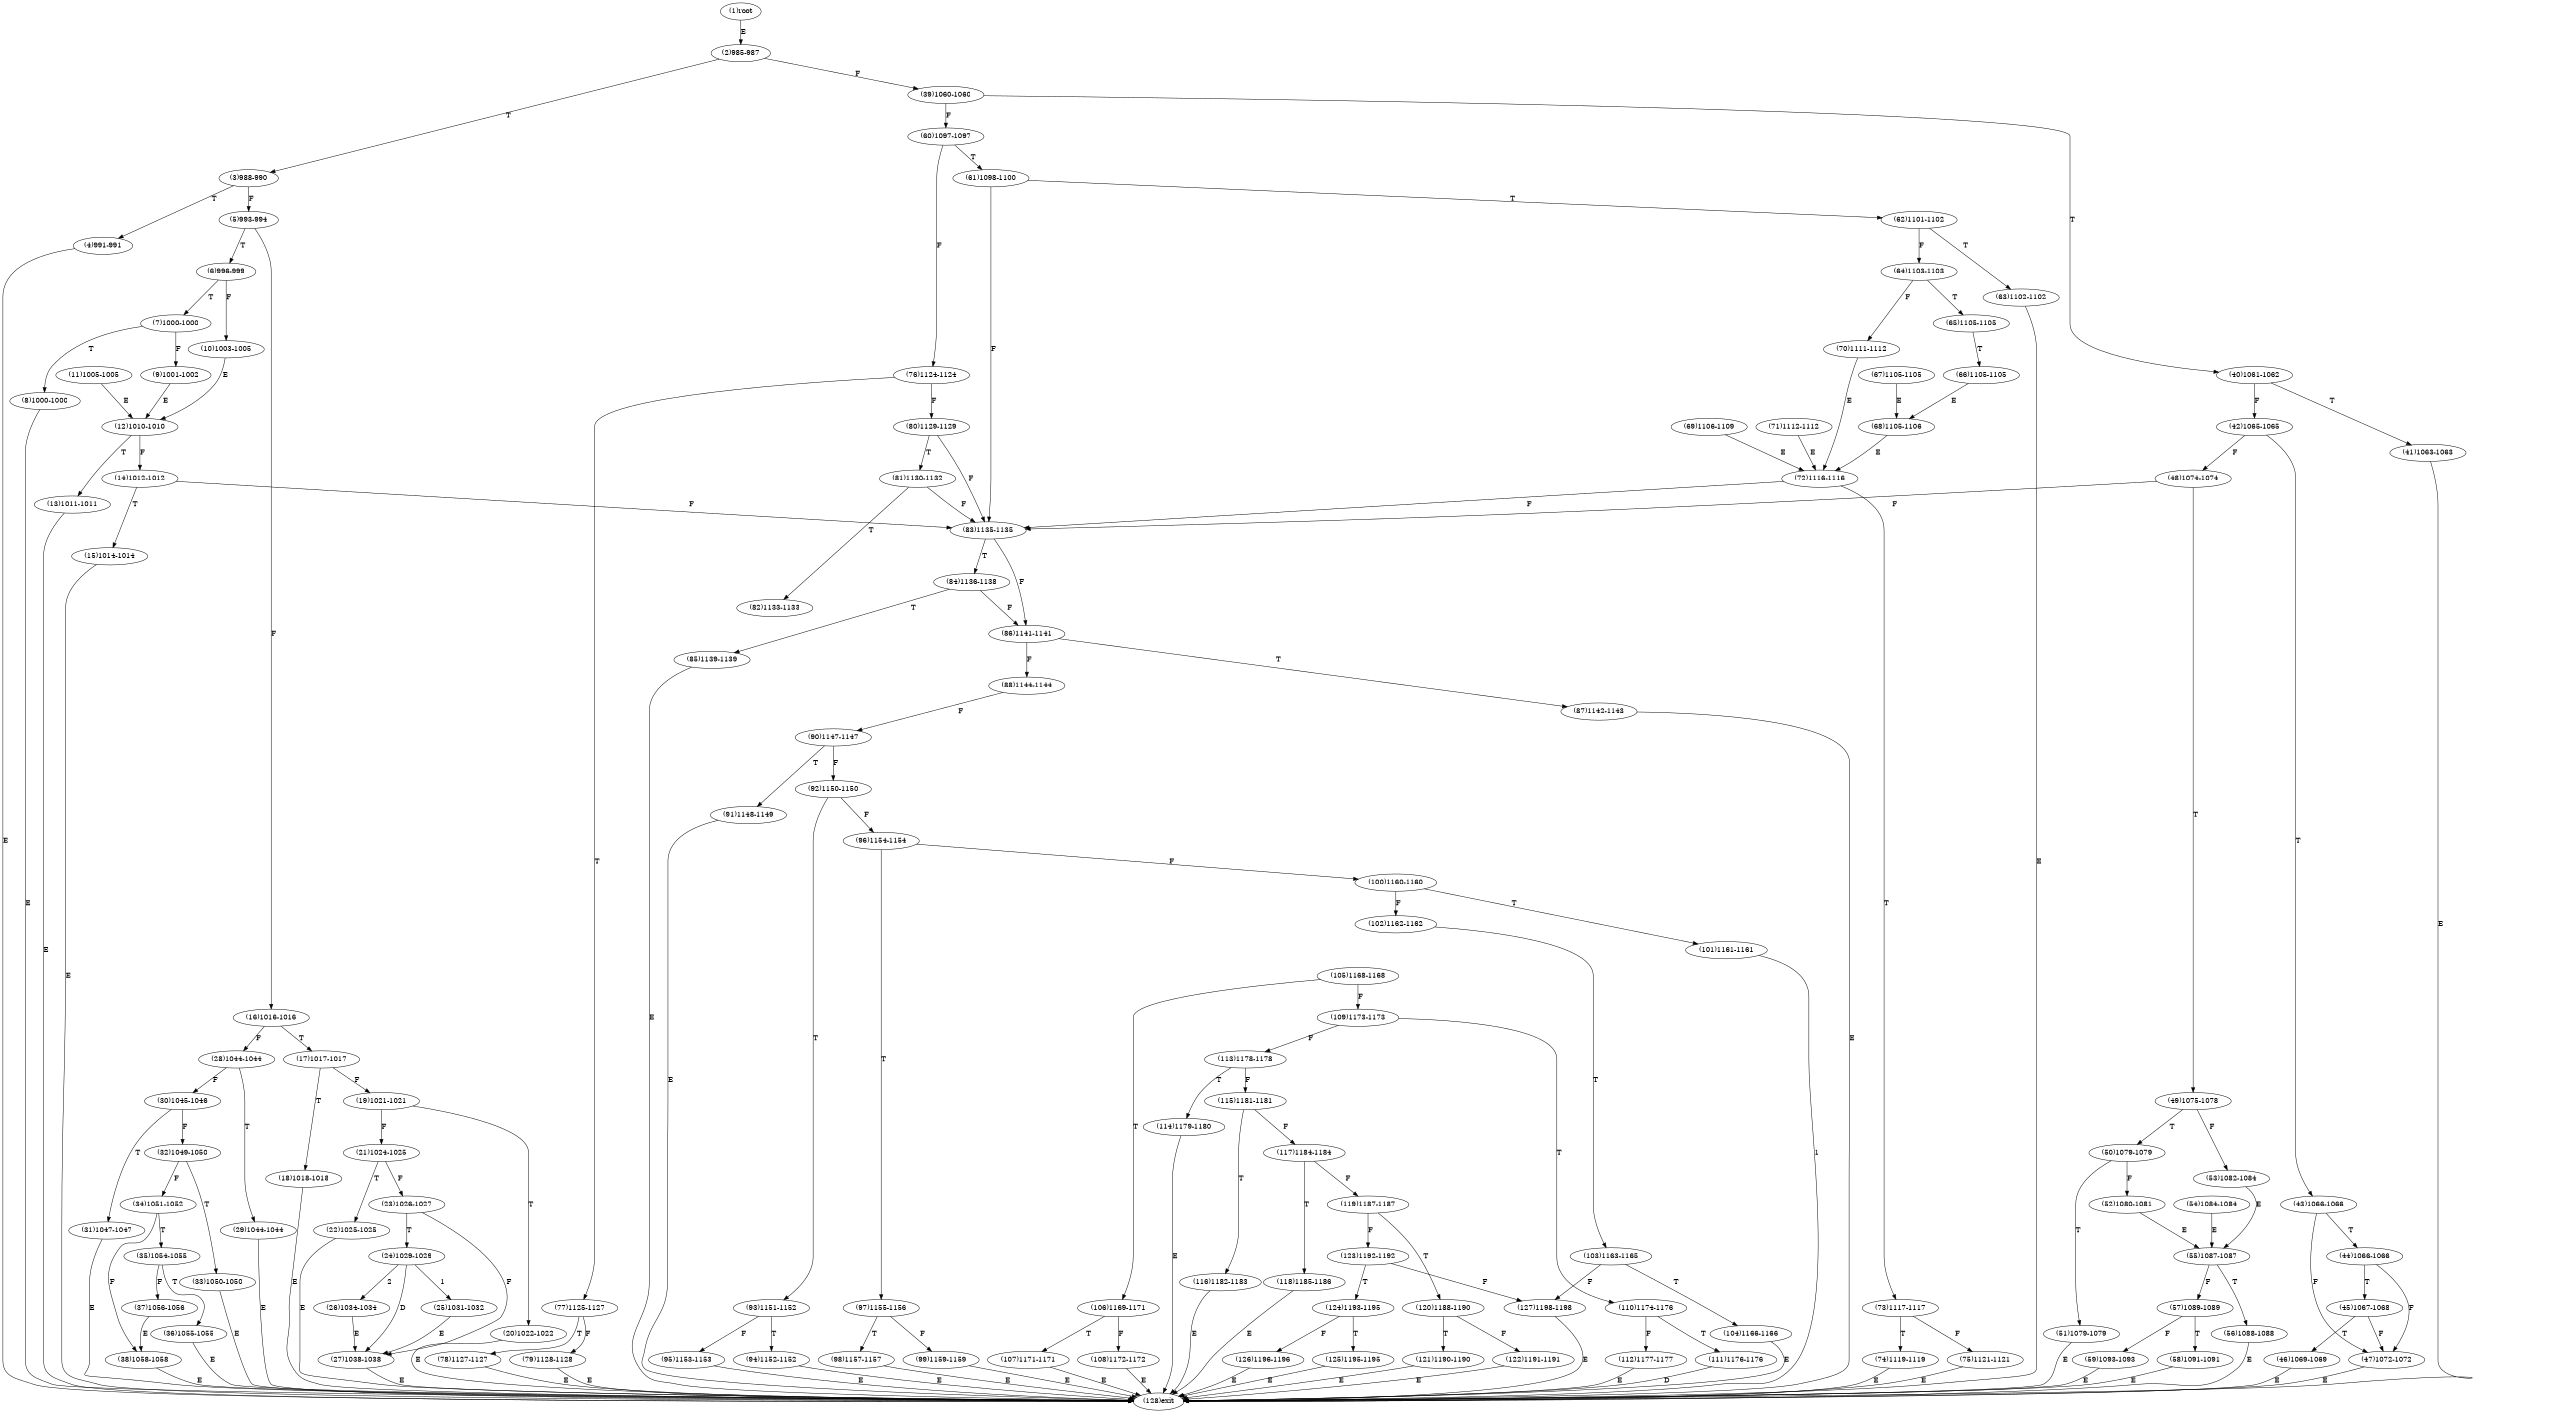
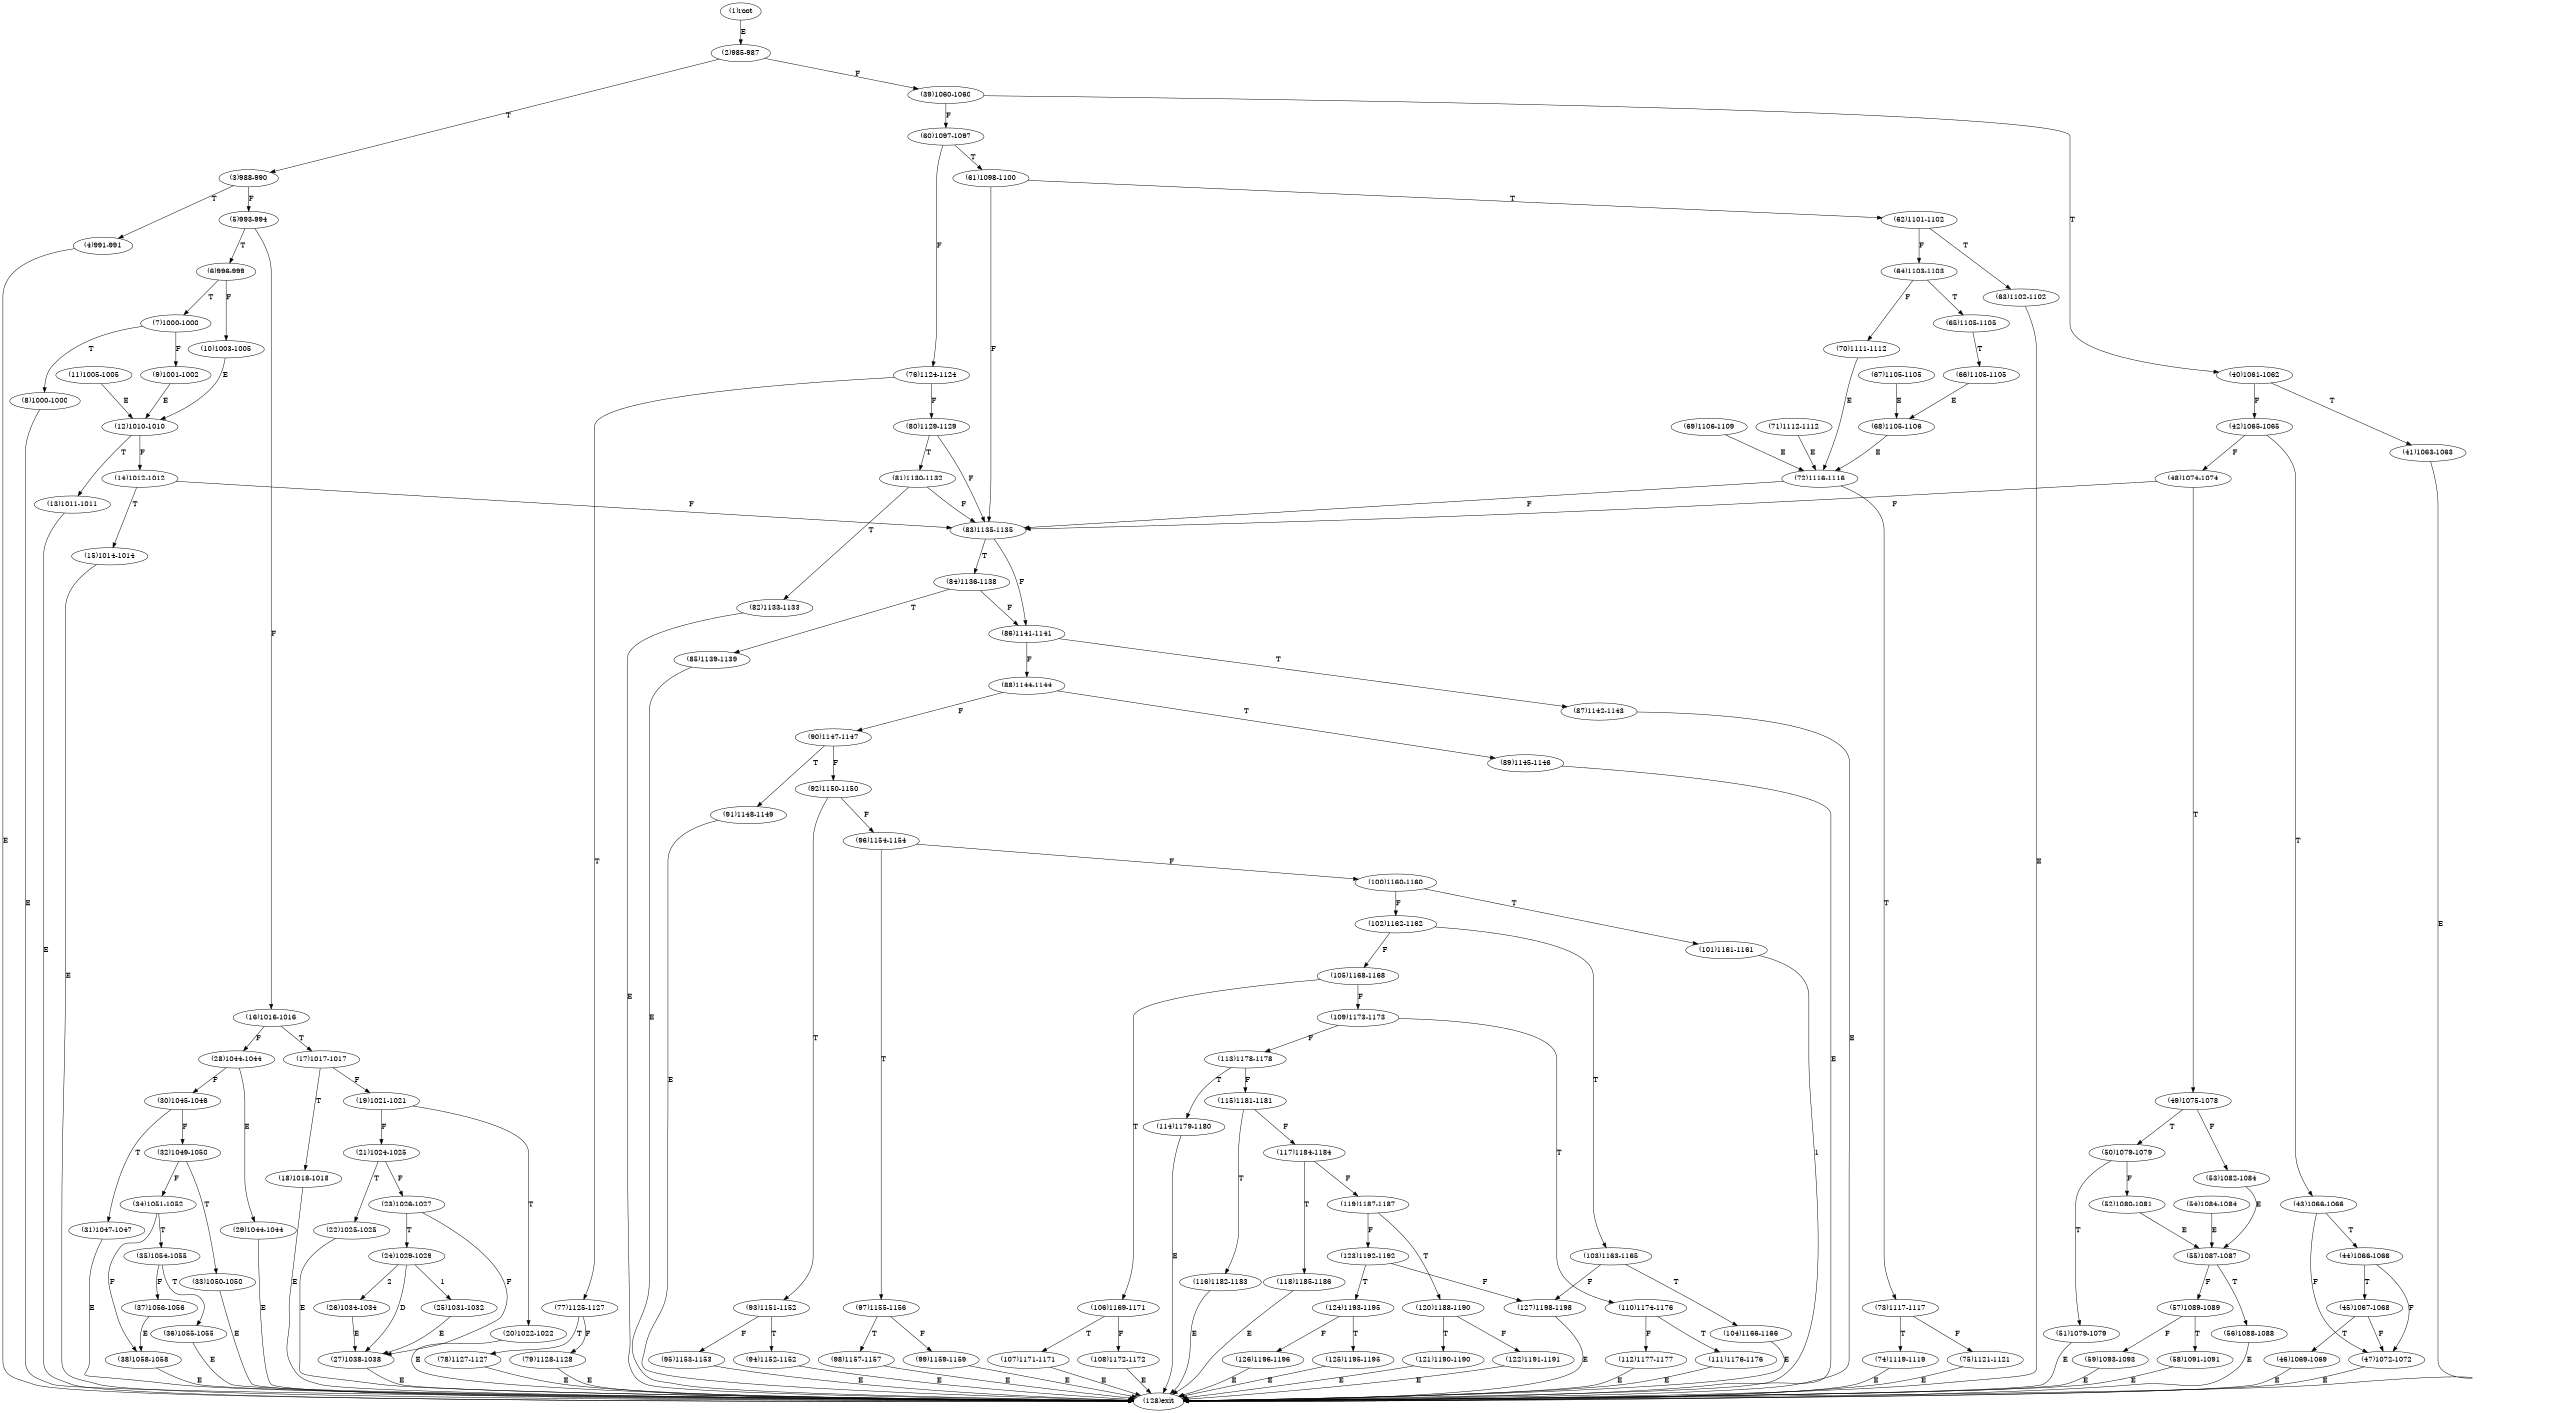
  digraph {
    n1 [label="(1)root"]
    n2 [label="(2)985-987"]
    n3 [label="(3)988-990"]
    n4 [label="(39)1060-1060"]
    n5 [label="(4)991-991"]
    n6 [label="(5)993-994"]
    n7 [label="(40)1061-1062"]
    n8 [label="(60)1097-1097"]
    n9 [label="(128)exit"]
    n10 [label="(6)996-999"]
    n11 [label="(16)1016-1016"]
    n12 [label="(7)1000-1000"]
    n13 [label="(10)1003-1005"]
    n14 [label="(17)1017-1017"]
    n15 [label="(28)1044-1044"]
    n16 [label="(8)1000-1000"]
    n17 [label="(9)1001-1002"]
    n18 [label="(12)1010-1010"]
    n19 [label="(13)1011-1011"]
    n20 [label="(14)1012-1012"]
    n21 [label="(11)1005-1005"]
    n22 [label="(15)1014-1014"]
    n23 [label="(83)1135-1135"]
    n24 [label="(84)1136-1138"]
    n25 [label="(86)1141-1141"]
    n26 [label="(19)1021-1021"]
    n27 [label="(18)1018-1018"]
    n28 [label="(21)1024-1025"]
    n29 [label="(20)1022-1022"]
    n30 [label="(29)1044-1044"]
    n31 [label="(30)1045-1046"]
    n32 [label="(23)1026-1027"]
    n33 [label="(22)1025-1025"]
    n34 [label="(24)1029-1029"]
    n35 [label="(27)1038-1038"]
    n36 [label="(25)1031-1032"]
    n37 [label="(26)1034-1034"]
    n38 [label="(31)1047-1047"]
    n39 [label="(32)1049-1050"]
    n40 [label="(34)1051-1052"]
    n41 [label="(33)1050-1050"]
    n42 [label="(35)1054-1055"]
    n43 [label="(38)1058-1058"]
    n44 [label="(36)1055-1055"]
    n45 [label="(37)1056-1056"]
    n46 [label="(42)1065-1065"]
    n47 [label="(41)1063-1063"]
    n48 [label="(61)1098-1100"]
    n49 [label="(76)1124-1124"]
    n50 [label="(43)1066-1066"]
    n51 [label="(48)1074-1074"]
    n52 [label="(47)1072-1072"]
    n53 [label="(44)1066-1066"]
    n54 [label="(49)1075-1078"]
    n55 [label="(45)1067-1068"]
    n56 [label="(46)1069-1069"]
    n57 [label="(51)1079-1079"]
    n58 [label="(50)1079-1079"]
    n59 [label="(52)1080-1081"]
    n60 [label="(55)1087-1087"]
    n61 [label="(53)1082-1084"]
    n62 [label="(57)1089-1089"]
    n63 [label="(56)1088-1088"]
    n64 [label="(59)1093-1093"]
    n65 [label="(58)1091-1091"]
    n66 [label="(54)1084-1084"]
    n67 [label="(63)1102-1102"]
    n68 [label="(62)1101-1102"]
    n69 [label="(64)1103-1103"]
    n70 [label="(70)1111-1112"]
    n71 [label="(65)1105-1105"]
    n72 [label="(77)1125-1127"]
    n73 [label="(80)1129-1129"]
    n74 [label="(68)1105-1106"]
    n75 [label="(72)1116-1116"]
    n76 [label="(73)1117-1117"]
    n77 [label="(69)1106-1109"]
    n78 [label="(71)1112-1112"]
    n79 [label="(66)1105-1105"]
    n80 [label="(67)1105-1105"]
    n81 [label="(78)1127-1127"]
    n82 [label="(79)1128-1128"]
    n83 [label="(81)1130-1132"]
    n84 [label="(74)1119-1119"]
    n85 [label="(75)1121-1121"]
    n86 [label="(85)1139-1139"]
    n87 [label="(87)1142-1143"]
    n88 [label="(88)1144-1144"]
+   n89 [label="(89)1145-1146"]
    n90 [label="(90)1147-1147"]
    n91 [label="(82)1133-1133"]
    n92 [label="(93)1151-1152"]
    n93 [label="(95)1153-1153"]
    n94 [label="(94)1152-1152"]
    n95 [label="(92)1150-1150"]
    n96 [label="(96)1154-1154"]
    n97 [label="(100)1160-1160"]
    n98 [label="(97)1155-1156"]
    n99 [label="(91)1148-1149"]
    n100 [label="(102)1162-1162"]
    n101 [label="(103)1163-1165"]
    n102 [label="(105)1168-1168"]
    n103 [label="(104)1166-1166"]
    n104 [label="(127)1198-1198"]
    n105 [label="(109)1173-1173"]
    n106 [label="(106)1169-1171"]
    n107 [label="(101)1161-1161"]
    n108 [label="(98)1157-1157"]
    n109 [label="(99)1159-1159"]
    n110 [label="(110)1174-1176"]
    n111 [label="(111)1176-1176"]
    n112 [label="(112)1177-1177"]
    n113 [label="(108)1172-1172"]
    n114 [label="(113)1178-1178"]
    n115 [label="(115)1181-1181"]
    n116 [label="(114)1179-1180"]
    n117 [label="(107)1171-1171"]
    n118 [label="(119)1187-1187"]
    n119 [label="(123)1192-1192"]
    n120 [label="(120)1188-1190"]
    n121 [label="(124)1193-1195"]
    n122 [label="(122)1191-1191"]
    n123 [label="(121)1190-1190"]
    n124 [label="(118)1185-1186"]
    n125 [label="(117)1184-1184"]
    n126 [label="(116)1182-1183"]
    n127 [label="(126)1196-1196"]
    n128 [label="(125)1195-1195"]
    n1 -> n2 [label=E]
    n2 -> n3 [label=T]
    n2 -> n4 [label=F]
    n3 -> n5 [label=T]
    n3 -> n6 [label=F]
    n4 -> n7 [label=T]
    n4 -> n8 [label=F]
    n5 -> n9 [label=E]
    n6 -> n10 [label=T]
    n6 -> n11 [label=F]
    n7 -> n46 [label=F]
    n7 -> n47 [label=T]
    n8 -> n48 [label=T]
    n8 -> n49 [label=F]
    n10 -> n12 [label=T]
    n10 -> n13 [label=F]
    n11 -> n14 [label=T]
    n11 -> n15 [label=F]
    n12 -> n16 [label=T]
    n12 -> n17 [label=F]
    n13 -> n18 [label=E]
    n14 -> n26 [label=F]
    n14 -> n27 [label=T]
-   n15 -> n30 [label=T]
+   n15 -> n30 [label=E]
    n15 -> n31 [label=F]
    n16 -> n9 [label=E]
    n17 -> n18 [label=E]
    n18 -> n19 [label=T]
    n18 -> n20 [label=F]
    n19 -> n9 [label=E]
    n20 -> n22 [label=T]
    n20 -> n23 [label=F]
    n21 -> n18 [label=E]
    n22 -> n9 [label=E]
    n23 -> n24 [label=T]
    n23 -> n25 [label=F]
    n24 -> n25 [label=F]
    n24 -> n86 [label=T]
    n25 -> n87 [label=T]
    n25 -> n88 [label=F]
    n26 -> n28 [label=F]
    n26 -> n29 [label=T]
    n27 -> n9 [label=E]
    n28 -> n32 [label=F]
    n28 -> n33 [label=T]
    n29 -> n9 [label=E]
    n30 -> n9 [label=E]
    n31 -> n38 [label=T]
    n31 -> n39 [label=F]
    n32 -> n34 [label=T]
    n32 -> n35 [label=F]
    n33 -> n9 [label=E]
    n34 -> n35 [label=D]
    n34 -> n36 [label=1]
    n34 -> n37 [label=2]
    n35 -> n9 [label=E]
    n36 -> n35 [label=E]
    n37 -> n35 [label=E]
    n38 -> n9 [label=E]
    n39 -> n40 [label=F]
    n39 -> n41 [label=T]
    n40 -> n42 [label=T]
    n40 -> n43 [label=F]
    n41 -> n9 [label=E]
    n42 -> n44 [label=T]
    n42 -> n45 [label=F]
    n43 -> n9 [label=E]
    n44 -> n9 [label=E]
    n45 -> n43 [label=E]
    n46 -> n50 [label=T]
    n46 -> n51 [label=F]
    n47 -> n9 [label=E]
    n48 -> n23 [label=F]
    n48 -> n68 [label=T]
    n49 -> n72 [label=T]
    n49 -> n73 [label=F]
    n50 -> n52 [label=F]
    n50 -> n53 [label=T]
    n51 -> n23 [label=F]
    n51 -> n54 [label=T]
    n52 -> n9 [label=E]
    n53 -> n52 [label=F]
    n53 -> n55 [label=T]
    n54 -> n58 [label=T]
    n54 -> n61 [label=F]
    n55 -> n52 [label=F]
    n55 -> n56 [label=T]
    n56 -> n9 [label=E]
    n57 -> n9 [label=E]
    n58 -> n57 [label=T]
    n58 -> n59 [label=F]
    n59 -> n60 [label=E]
    n60 -> n62 [label=F]
    n60 -> n63 [label=T]
    n61 -> n60 [label=E]
    n62 -> n64 [label=F]
    n62 -> n65 [label=T]
    n63 -> n9 [label=E]
    n64 -> n9 [label=E]
    n65 -> n9 [label=E]
    n66 -> n60 [label=E]
    n67 -> n9 [label=E]
    n68 -> n67 [label=T]
    n68 -> n69 [label=F]
    n69 -> n70 [label=F]
    n69 -> n71 [label=T]
    n70 -> n75 [label=E]
    n71 -> n79 [label=T]
    n72 -> n81 [label=T]
    n72 -> n82 [label=F]
    n73 -> n23 [label=F]
    n73 -> n83 [label=T]
    n74 -> n75 [label=E]
    n75 -> n23 [label=F]
    n75 -> n76 [label=T]
    n76 -> n84 [label=T]
    n76 -> n85 [label=F]
    n77 -> n75 [label=E]
    n78 -> n75 [label=E]
    n79 -> n74 [label=E]
    n80 -> n74 [label=E]
    n81 -> n9 [label=E]
    n82 -> n9 [label=E]
    n83 -> n23 [label=F]
    n83 -> n91 [label=T]
    n84 -> n9 [label=E]
    n85 -> n9 [label=E]
    n86 -> n9 [label=E]
    n87 -> n9 [label=E]
+   n88 -> n89 [label=T]
    n88 -> n90 [label=F]
+   n89 -> n9 [label=E]
    n90 -> n95 [label=F]
    n90 -> n99 [label=T]
+   n91 -> n9 [label=E]
    n92 -> n93 [label=F]
    n92 -> n94 [label=T]
    n93 -> n9 [label=E]
    n94 -> n9 [label=E]
    n95 -> n92 [label=T]
    n95 -> n96 [label=F]
    n96 -> n97 [label=F]
    n96 -> n98 [label=T]
    n97 -> n100 [label=F]
    n97 -> n107 [label=T]
    n98 -> n108 [label=T]
    n98 -> n109 [label=F]
    n99 -> n9 [label=E]
    n100 -> n101 [label=T]
+   n100 -> n102 [label=F]
    n101 -> n103 [label=T]
    n101 -> n104 [label=F]
    n102 -> n105 [label=F]
    n102 -> n106 [label=T]
    n103 -> n9 [label=E]
    n104 -> n9 [label=E]
    n105 -> n110 [label=T]
    n105 -> n114 [label=F]
    n106 -> n113 [label=F]
    n106 -> n117 [label=T]
    n107 -> n9 [label=1]
    n108 -> n9 [label=E]
    n109 -> n9 [label=E]
    n110 -> n111 [label=T]
    n110 -> n112 [label=F]
-   n111 -> n9 [label=D]
+   n111 -> n9 [label=E]
    n112 -> n9 [label=E]
    n113 -> n9 [label=E]
    n114 -> n115 [label=F]
    n114 -> n116 [label=T]
    n115 -> n125 [label=F]
    n115 -> n126 [label=T]
    n116 -> n9 [label=E]
    n117 -> n9 [label=E]
    n118 -> n119 [label=F]
    n118 -> n120 [label=T]
    n119 -> n104 [label=F]
    n119 -> n121 [label=T]
    n120 -> n122 [label=F]
    n120 -> n123 [label=T]
    n121 -> n127 [label=F]
    n121 -> n128 [label=T]
    n122 -> n9 [label=E]
    n123 -> n9 [label=E]
    n124 -> n9 [label=E]
    n125 -> n118 [label=F]
    n125 -> n124 [label=T]
    n126 -> n9 [label=E]
    n127 -> n9 [label=E]
    n128 -> n9 [label=E]
  }
